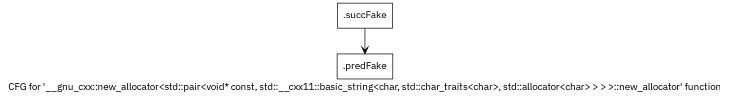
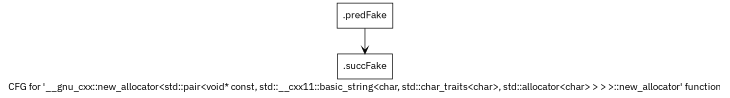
  digraph {
    label="CFG for '__gnu_cxx::new_allocator\<std::pair\<void* const, std::__cxx11::basic_string\<char, std::char_traits\<char\>, std::allocator\<char\> \> \> \>::new_allocator' function"
    fontname="IBM Plex Sans"
    node [shape=record fontname="IBM Plex Sans"]
    n1 [label="{.predFake}"]
    n2 [filename="/usr/vitis/Vitis_HLS/2020.2/tps/lnx64/gcc-6.2.0/lib/gcc/x86_64-pc-linux-gnu/6.2.0/../../../../include/c++/6.2.0/ext/new_allocator.h" label="{.succFake}" linenumber=79]
-   n2 -> n1 [execusionnum=4 filename="/usr/vitis/Vitis_HLS/2020.2/tps/lnx64/gcc-6.2.0/lib/gcc/x86_64-pc-linux-gnu/6.2.0/../../../../include/c++/6.2.0/ext/new_allocator.h" arrowhead=vee fontname="IBM Plex Sans"]
+   n1 -> n2 [execusionnum=4 filename="/usr/vitis/Vitis_HLS/2020.2/tps/lnx64/gcc-6.2.0/lib/gcc/x86_64-pc-linux-gnu/6.2.0/../../../../include/c++/6.2.0/ext/new_allocator.h" arrowhead=vee fontname="IBM Plex Sans"]
  }
